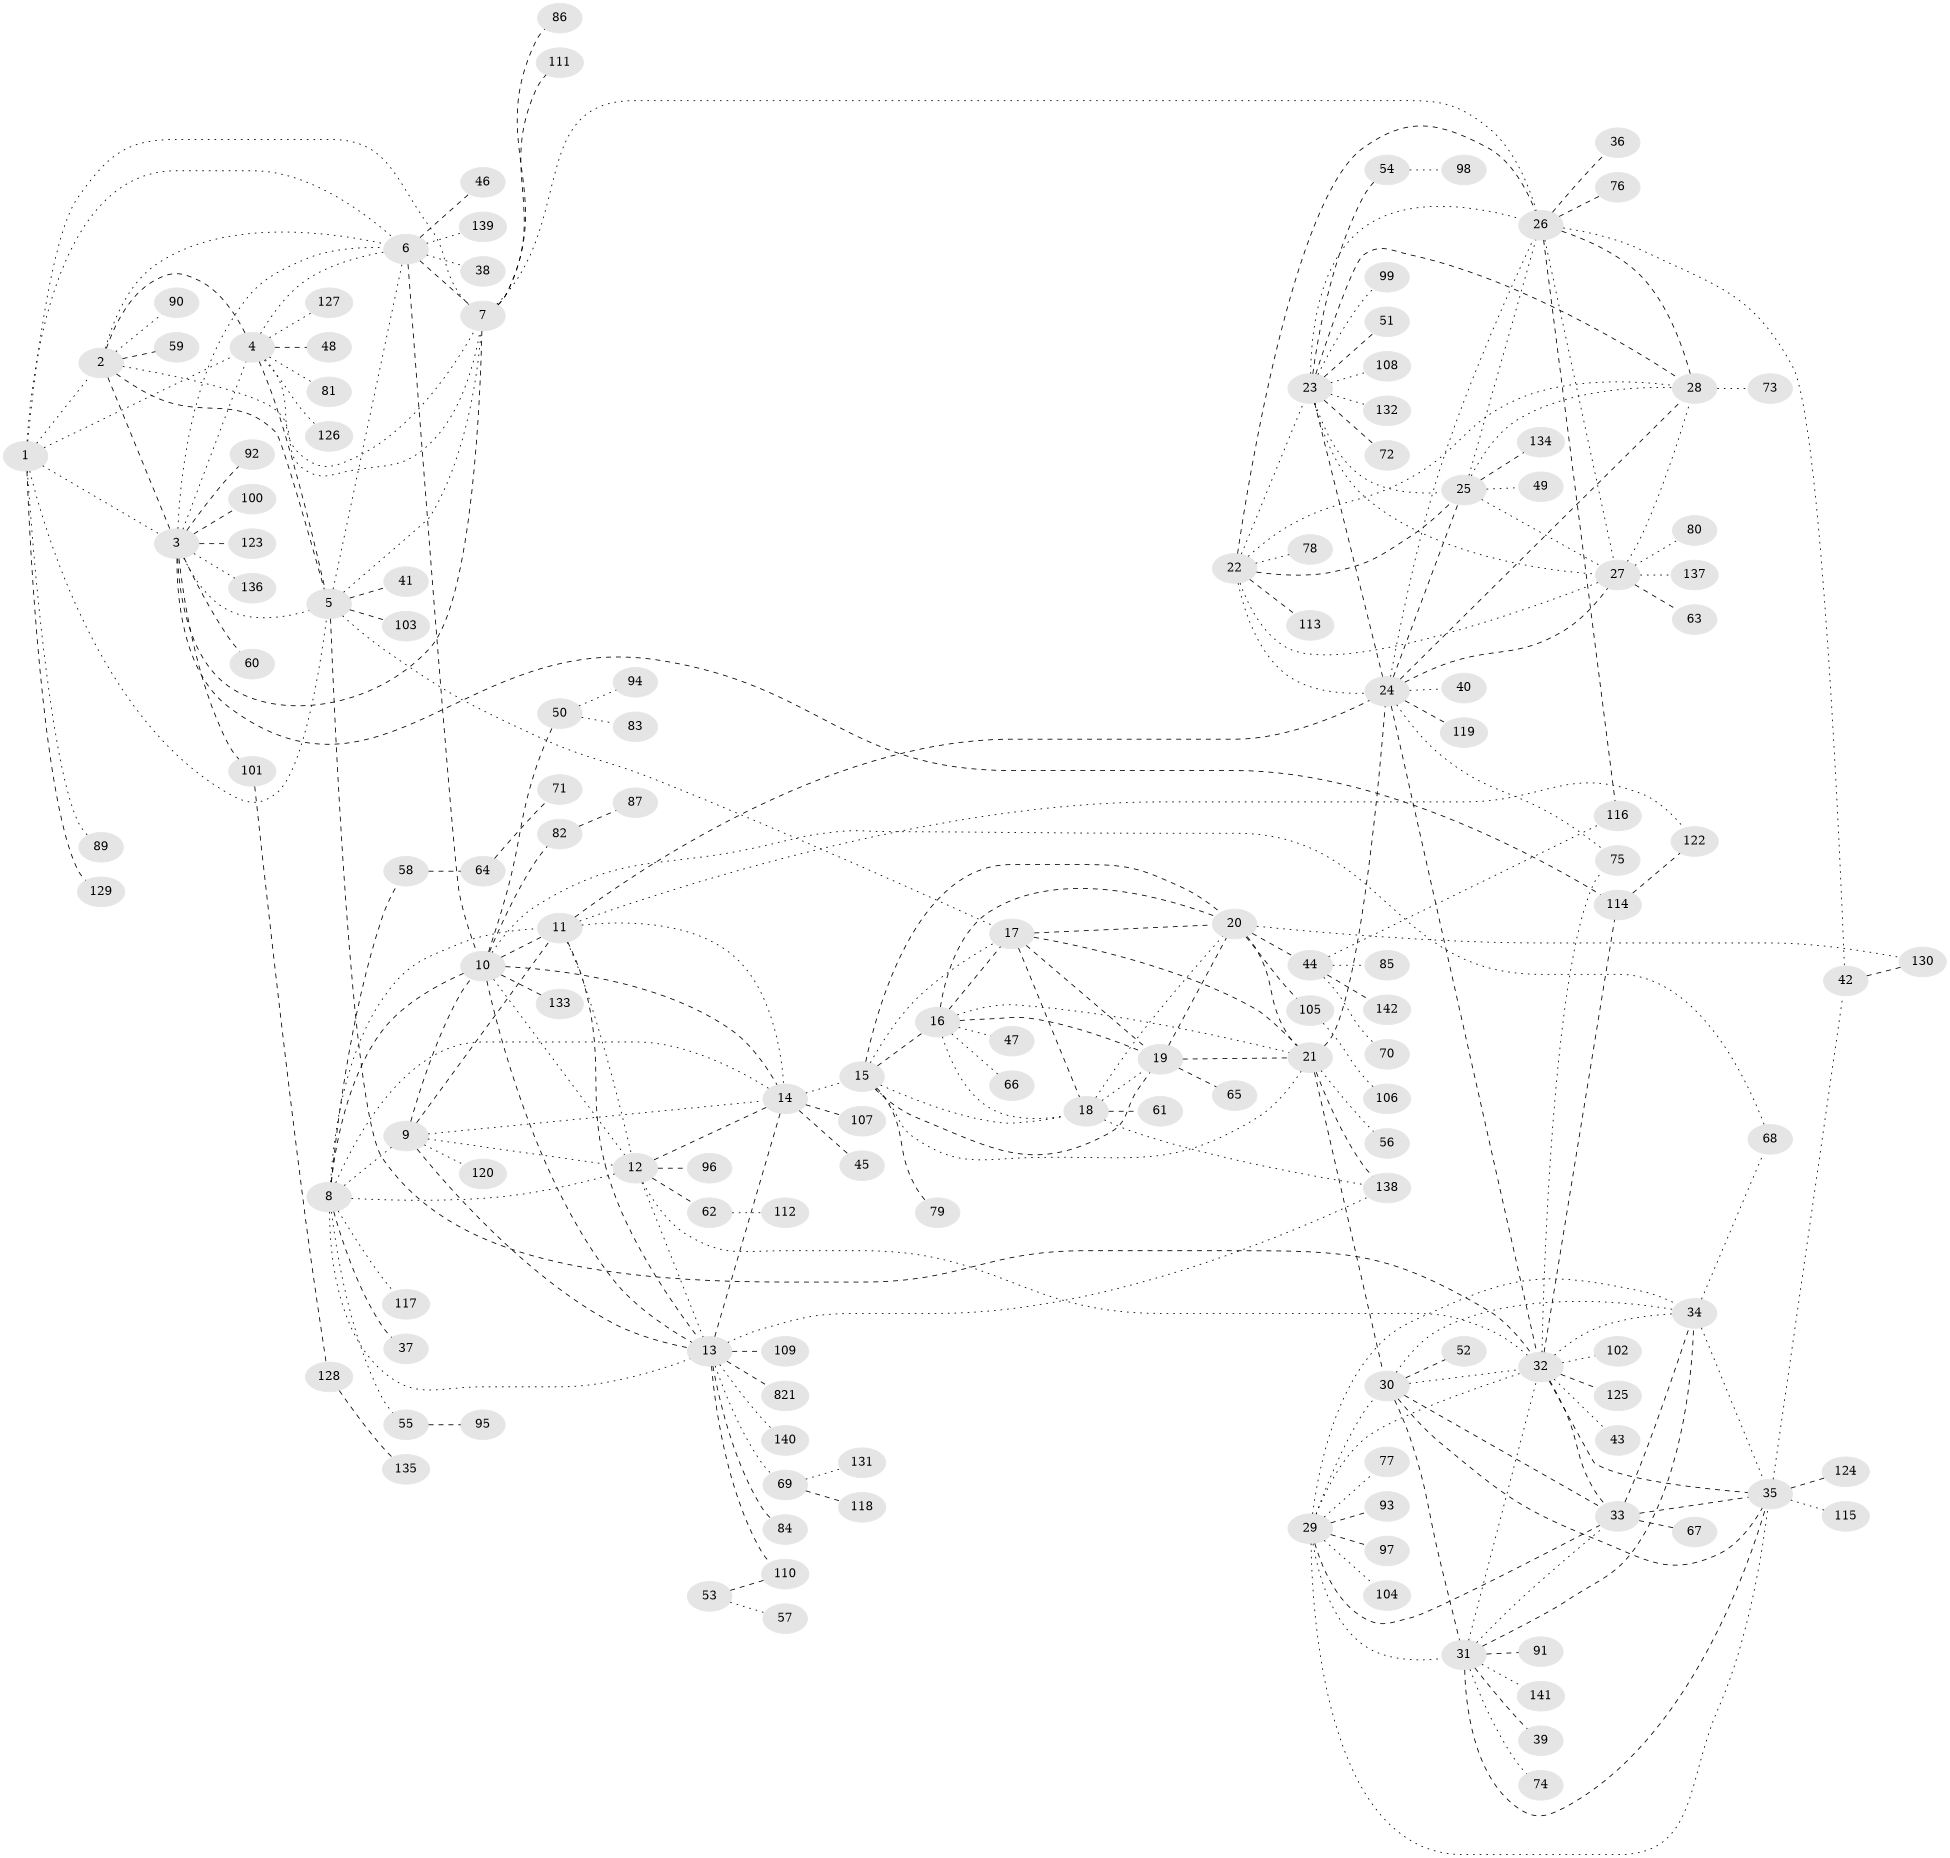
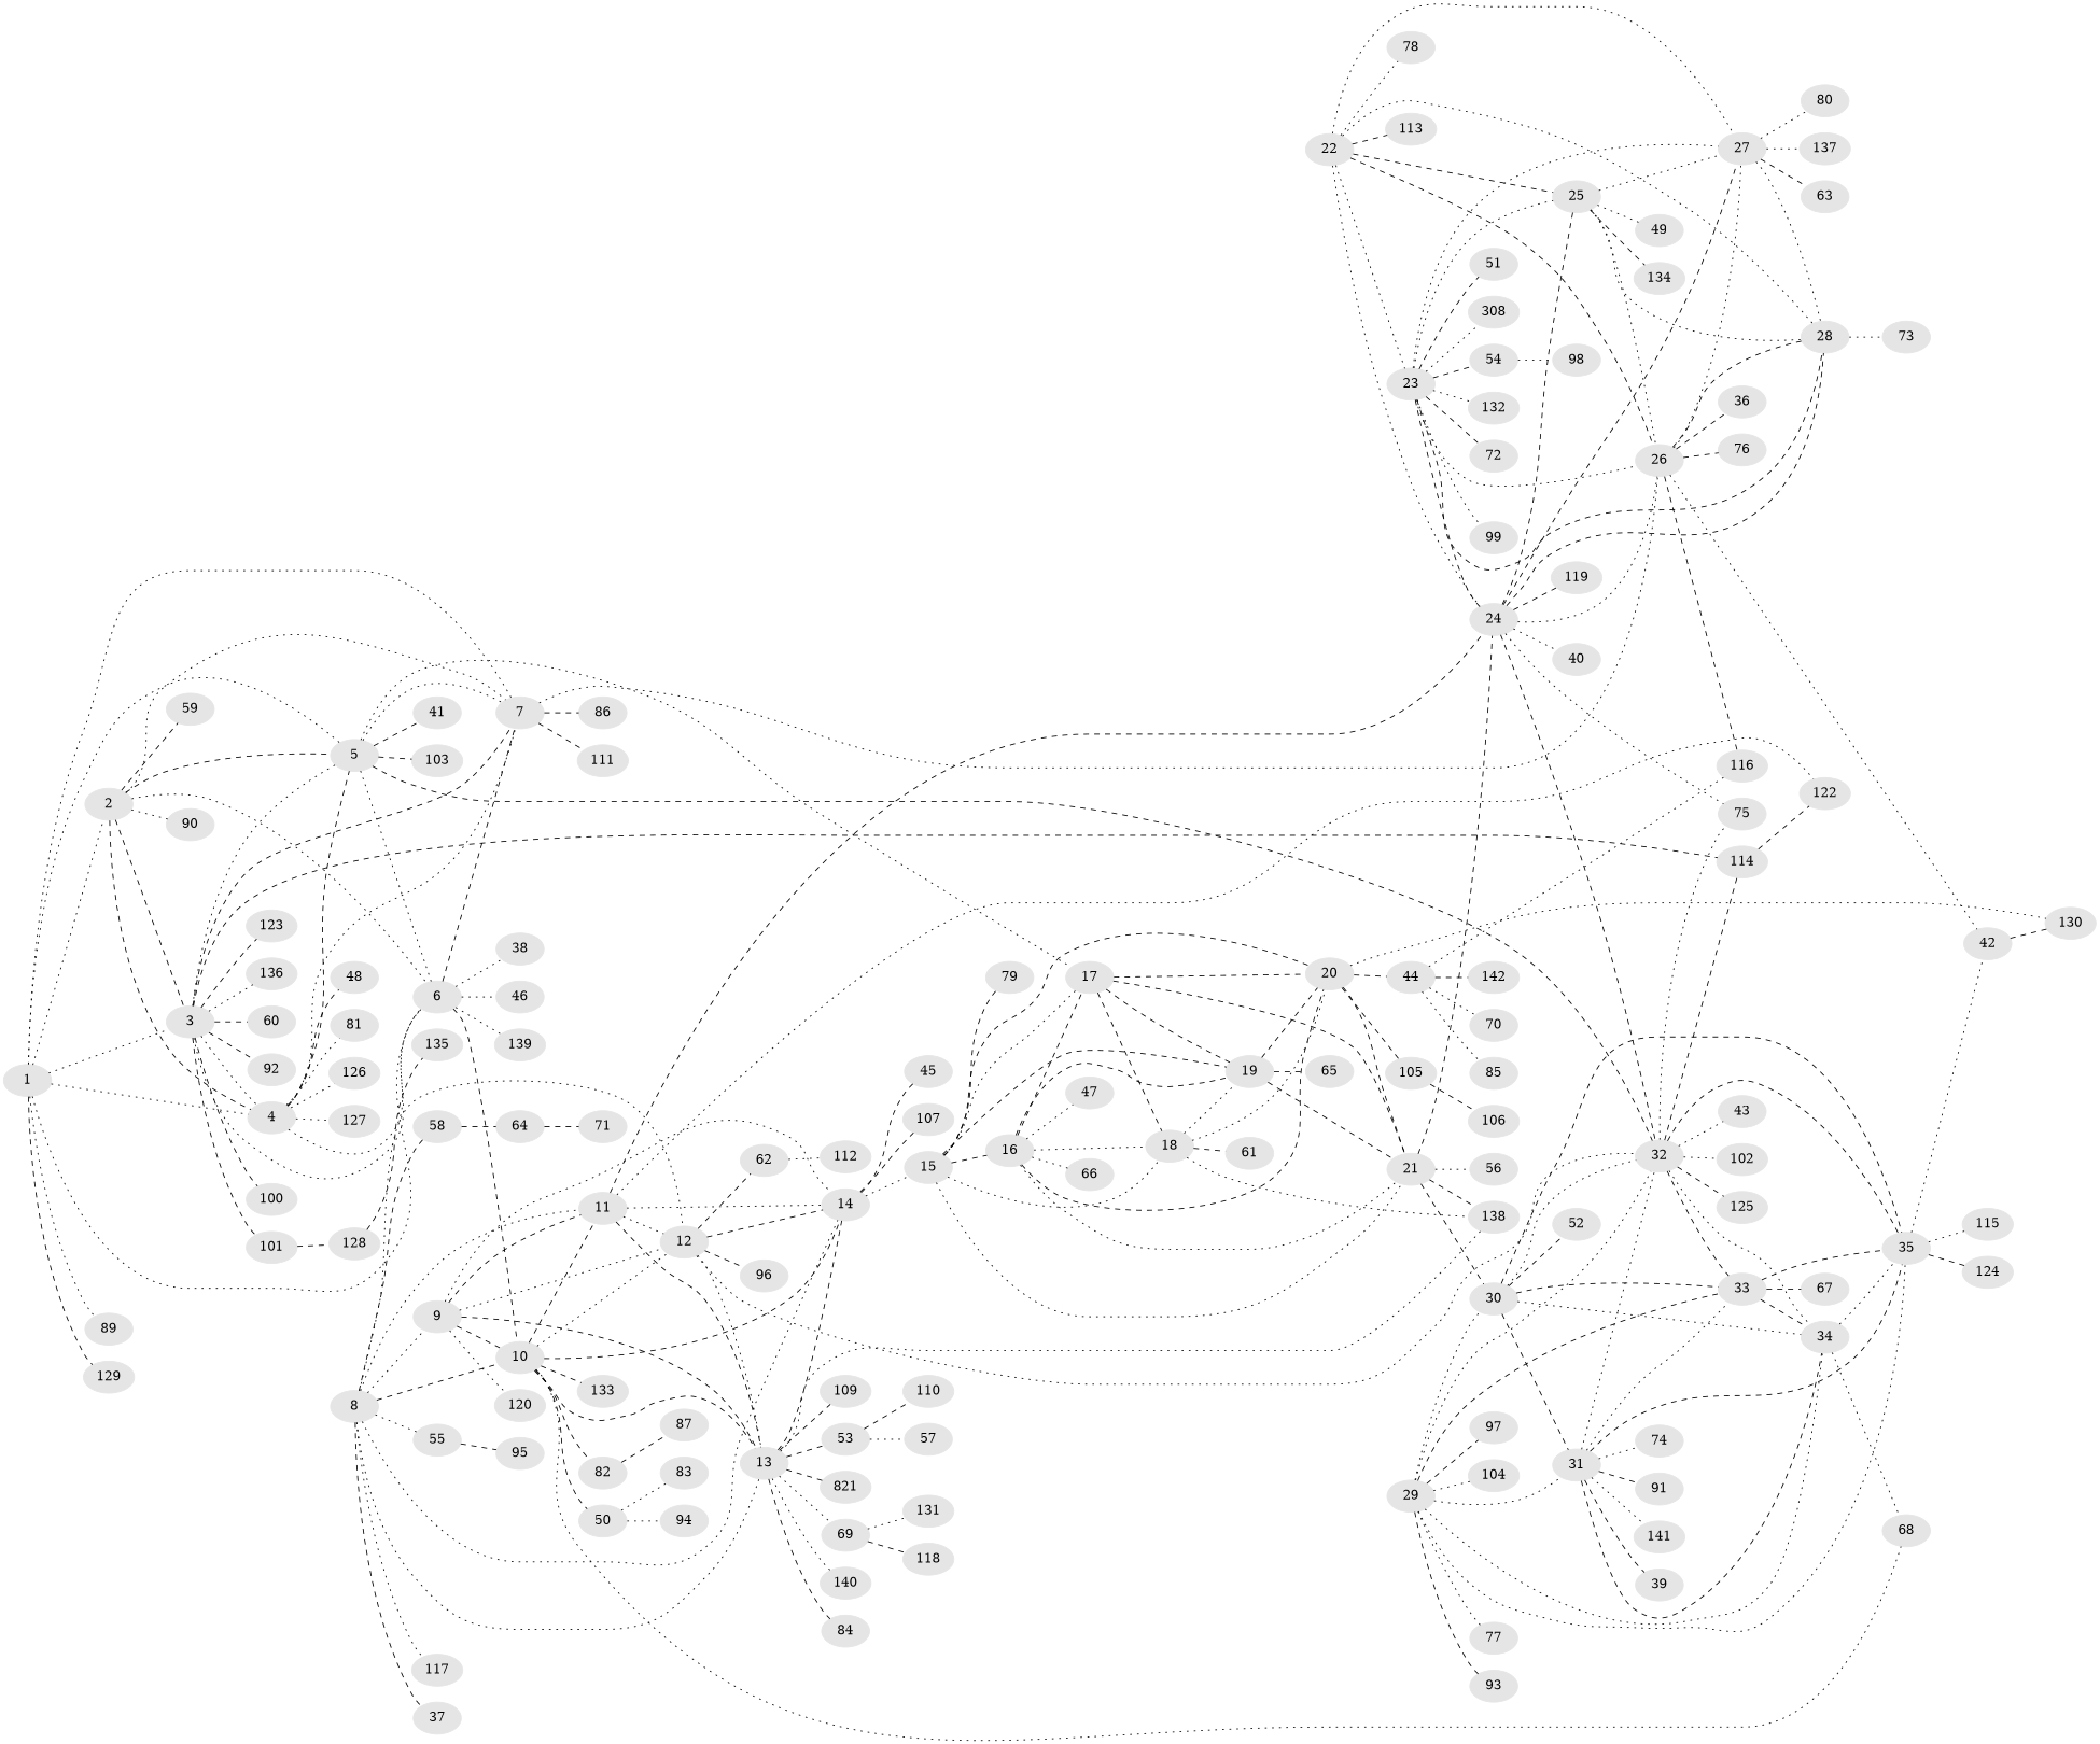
  graph {
    rankdir=LR
    node [color=gray90 style=filled]
    edge [style=dashed]
    1
    2
    3
    4
    5
    6
    7
    89
    129
    59
    90
    60
    92
    100
    101
    114
    123
    136
    48
    81
    126
    127
    17
    32
    41
    103
    10
    38
    46
    139
    26
    86
    111
    128
    122
    18
    19
    20
    21
    75
    33
    34
    35
    43
    102
    125
    11
    12
    13
    14
    50
    68
    82
    133
    27
    28
    36
    42
    76
    116
    8
    9
    37
    55
    58
    117
    120
    24
    62
    96
    53
    69
    84
    109
    n75 [label=821]
    138
    140
    15
    45
    107
    95
    64
    83
    94
    87
    25
    40
    119
    112
    57
    110
    118
    131
    16
    79
    47
    66
    61
    65
    44
    105
    130
    30
    56
    70
    85
    142
    106
    31
    52
    22
    23
    78
    113
    51
    54
    72
    99
-   108
+   108 [label=308]
    132
    49
    134
    63
    80
    137
    73
    98
    29
    77
    93
    97
    104
    39
    74
    91
    141
    67
    115
    124
    71
    135
    1 -- 2 [style=dotted]
    1 -- 3 [style=dotted]
    1 -- 4 [style=dotted]
    1 -- 5 [style=dotted]
    1 -- 6 [style=dotted]
    1 -- 7 [style=dotted]
    1 -- 89 [style=dotted]
    1 -- 129
    2 -- 3
    2 -- 4
    2 -- 5
    2 -- 6 [style=dotted]
    2 -- 7 [style=dotted]
    2 -- 59
    2 -- 90 [style=dotted]
    3 -- 4 [style=dotted]
    3 -- 5 [style=dotted]
    3 -- 6 [style=dotted]
    3 -- 7
    3 -- 60
    3 -- 92
    3 -- 100
    3 -- 101
    3 -- 114
    3 -- 123
    3 -- 136 [style=dotted]
    4 -- 5
    4 -- 6 [style=dotted]
    4 -- 7 [style=dotted]
    4 -- 48
    4 -- 81 [style=dotted]
    4 -- 126 [style=dotted]
    4 -- 127 [style=dotted]
    5 -- 6 [style=dotted]
    5 -- 7 [style=dotted]
    5 -- 17 [style=dotted]
    5 -- 32
    5 -- 41
    5 -- 103
    6 -- 7
    6 -- 10
    6 -- 38 [style=dotted]
-   6 -- 46
+   6 -- 46 [style=dotted]
    6 -- 139 [style=dotted]
    7 -- 26 [style=dotted]
    7 -- 86
    7 -- 111
    101 -- 128
    114 -- 122
    17 -- 18
    17 -- 19
    17 -- 20
    17 -- 21
    32 -- 114
    32 -- 75 [style=dotted]
    32 -- 33
    32 -- 34 [style=dotted]
    32 -- 35
    32 -- 43 [style=dotted]
    32 -- 102 [style=dotted]
    32 -- 125
    10 -- 11
    10 -- 12 [style=dotted]
    10 -- 13
    10 -- 14
    10 -- 50
    10 -- 68 [style=dotted]
    10 -- 82
    10 -- 133
    26 -- 27 [style=dotted]
    26 -- 28
    26 -- 36
    26 -- 42 [style=dotted]
    26 -- 76
    26 -- 116
    128 -- 135
    18 -- 19 [style=dotted]
    18 -- 20 [style=dotted]
    18 -- 138 [style=dotted]
    18 -- 61
    19 -- 20
    19 -- 21
    19 -- 65
    20 -- 21
    20 -- 44
    20 -- 105
    20 -- 130 [style=dotted]
    21 -- 24
    21 -- 138
    21 -- 30
    21 -- 56 [style=dotted]
    33 -- 34
    33 -- 35
    33 -- 67
    34 -- 35 [style=dotted]
    34 -- 68 [style=dotted]
    35 -- 42 [style=dotted]
    35 -- 115 [style=dotted]
    35 -- 124
    11 -- 122 [style=dotted]
    11 -- 12 [style=dotted]
    11 -- 13
    11 -- 14 [style=dotted]
    11 -- 24
    12 -- 32 [style=dotted]
    12 -- 13 [style=dotted]
    12 -- 14
    12 -- 62
    12 -- 96
    13 -- 14
-   13 -- 110
+   13 -- 53
    13 -- 69 [style=dotted]
    13 -- 84
    13 -- 109
    13 -- n75
    13 -- 138 [style=dotted]
    13 -- 140 [style=dotted]
    14 -- 15 [style=dotted]
    14 -- 45
    14 -- 107
    50 -- 83 [style=dotted]
    50 -- 94 [style=dotted]
    82 -- 87
    27 -- 28 [style=dotted]
    27 -- 63
    27 -- 80 [style=dotted]
    27 -- 137 [style=dotted]
    28 -- 73 [style=dotted]
    42 -- 130
    8 -- 10
    8 -- 11 [style=dotted]
    8 -- 12 [style=dotted]
    8 -- 13 [style=dotted]
    8 -- 14 [style=dotted]
    8 -- 9 [style=dotted]
    8 -- 37
    8 -- 55 [style=dotted]
    8 -- 58
    8 -- 117 [style=dotted]
    9 -- 10
    9 -- 11
    9 -- 12 [style=dotted]
    9 -- 13
    9 -- 14 [style=dotted]
    9 -- 120 [style=dotted]
    55 -- 95
    58 -- 64
    24 -- 32
    24 -- 26 [style=dotted]
    24 -- 75 [style=dotted]
    24 -- 27
    24 -- 28
    24 -- 25
    24 -- 40 [style=dotted]
    24 -- 119
    62 -- 112 [style=dotted]
    53 -- 57 [style=dotted]
    53 -- 110
    69 -- 118
    69 -- 131 [style=dotted]
    15 -- 17 [style=dotted]
    15 -- 18 [style=dotted]
    15 -- 19
    15 -- 20
    15 -- 21 [style=dotted]
    15 -- 16
    15 -- 79
    64 -- 71
    25 -- 26 [style=dotted]
    25 -- 27 [style=dotted]
    25 -- 28 [style=dotted]
    25 -- 49 [style=dotted]
    25 -- 134
    16 -- 17
    16 -- 18 [style=dotted]
    16 -- 19
    16 -- 20
    16 -- 21 [style=dotted]
    16 -- 47 [style=dotted]
    16 -- 66 [style=dotted]
    44 -- 116 [style=dotted]
    44 -- 70 [style=dotted]
    44 -- 85 [style=dotted]
    44 -- 142
-   105 -- 106 [style=dotted]
+   105 -- 106
    30 -- 32 [style=dotted]
    30 -- 33
    30 -- 34 [style=dotted]
    30 -- 35
    30 -- 31
    30 -- 52
    31 -- 32 [style=dotted]
    31 -- 33 [style=dotted]
    31 -- 34
    31 -- 35
    31 -- 39
    31 -- 74 [style=dotted]
    31 -- 91
    31 -- 141 [style=dotted]
    22 -- 26
    22 -- 27 [style=dotted]
    22 -- 28 [style=dotted]
    22 -- 24 [style=dotted]
    22 -- 25
    22 -- 23 [style=dotted]
    22 -- 78 [style=dotted]
    22 -- 113
    23 -- 26 [style=dotted]
    23 -- 27 [style=dotted]
    23 -- 28
    23 -- 24
    23 -- 25 [style=dotted]
    23 -- 51
    23 -- 54
    23 -- 72
    23 -- 99 [style=dotted]
    23 -- 108 [style=dotted]
    23 -- 132 [style=dotted]
    54 -- 98 [style=dotted]
    29 -- 32 [style=dotted]
    29 -- 33
    29 -- 34 [style=dotted]
    29 -- 35 [style=dotted]
    29 -- 30 [style=dotted]
    29 -- 31 [style=dotted]
    29 -- 77 [style=dotted]
    29 -- 93
    29 -- 97
    29 -- 104 [style=dotted]
  }
